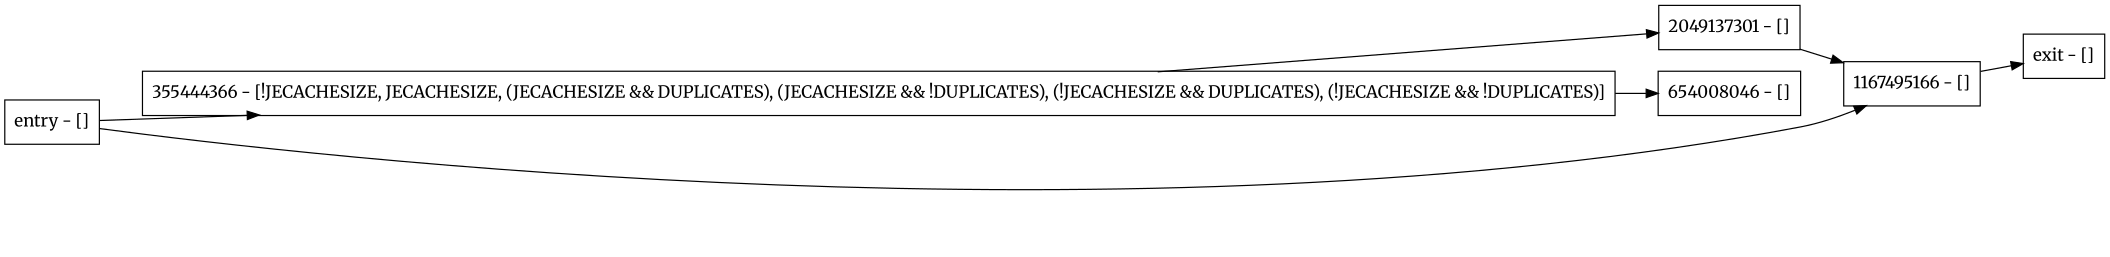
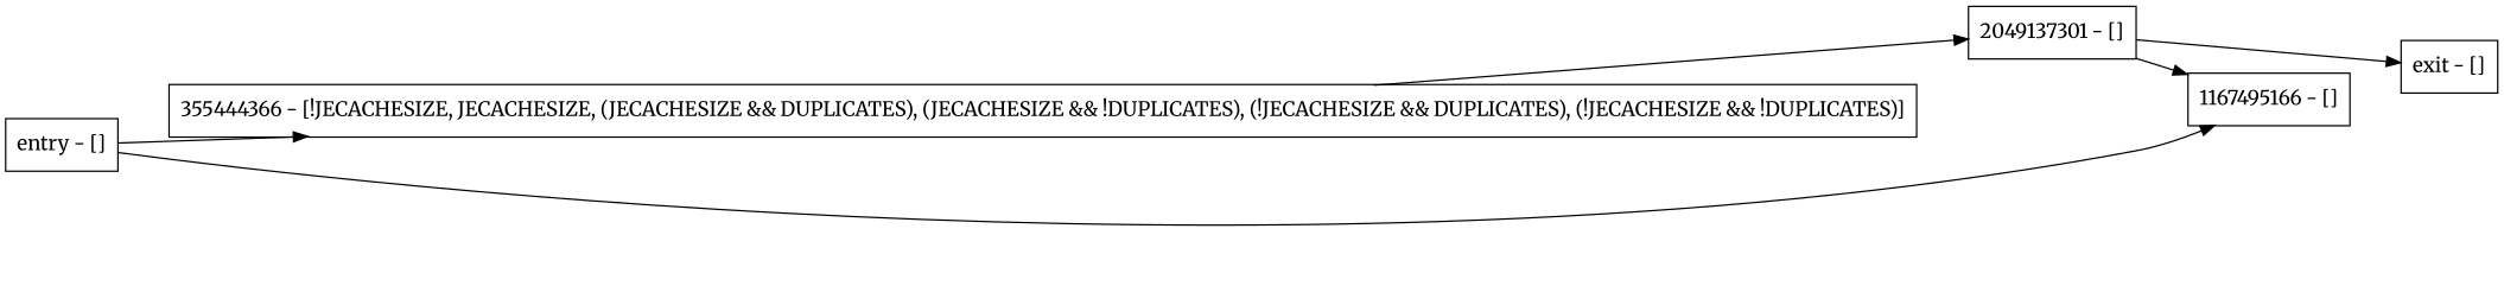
  digraph {
    fontname=Merriweather
    rankdir=LR
    node [fontname=Merriweather shape=record]
    edge [fontname=Merriweather]
    n1 [label="entry - []"]
    n2 [label="355444366 - [!JECACHESIZE, JECACHESIZE, (JECACHESIZE && DUPLICATES), (JECACHESIZE && !DUPLICATES), (!JECACHESIZE && DUPLICATES), (!JECACHESIZE && !DUPLICATES)]"]
    n3 [label="1167495166 - []"]
    n4 [label="2049137301 - []"]
-   n5 [label="654008046 - []"]
    n6 [label="exit - []"]
    n1 -> n2
    n1 -> n3
    n2 -> n4
-   n2 -> n5
-   n3 -> n6
+   n4 -> n6
    n4 -> n3
  }
